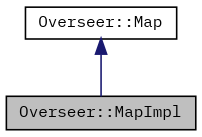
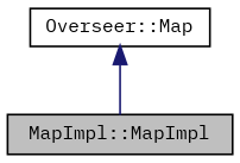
  digraph {
    fontname="IBM Plex Mono"
    node [color=black fontname="IBM Plex Mono" fontsize=10 shape=record style=filled]
-   n1 [fillcolor=grey75 fontcolor=black height=0.2 label="Overseer::MapImpl" width=0.4]
+   n1 [fillcolor=grey75 fontcolor=black height=0.2 label="MapImpl::MapImpl" width=0.4]
    n2 [fillcolor=white height=0.2 label="Overseer::Map" width=0.4]
    n2 -> n1 [color=midnightblue dir=back fontname="IBM Plex Mono" fontsize=10 labelfontname=Helvetica labelfontsize=10 style=solid]
  }
